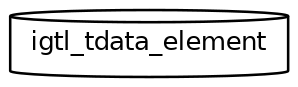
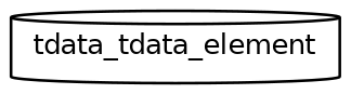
  digraph {
    rankdir=LR
-   n1 [color=black fillcolor=white fontname=Helvetica fontsize=10 height=0.2 label=igtl_tdata_element shape=cylinder style=filled width=0.4]
+   n1 [color=black fillcolor=white fontname=Helvetica fontsize=10 height=0.2 label=tdata_tdata_element shape=cylinder style=filled width=0.4]
  }
